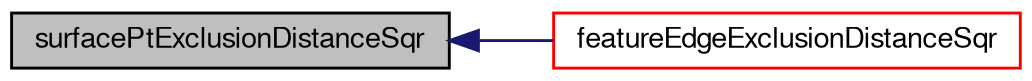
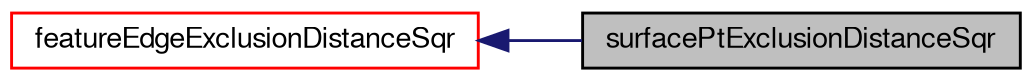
  digraph {
    rankdir=LR
    node [fontname=FreeSans fontsize=10 shape=record]
    n1 [color=black fillcolor=grey75 fontcolor=black height=0.2 label=surfacePtExclusionDistanceSqr style=filled width=0.4]
    n2 [color=red height=0.2 label=featureEdgeExclusionDistanceSqr width=0.4]
-   n1 -> n2 [color=midnightblue dir=back fontname=FreeSans fontsize=10 labelfontname=FreeSans labelfontsize=10 style=solid]
+   n2 -> n1 [color=midnightblue dir=back fontname=FreeSans fontsize=10 labelfontname=FreeSans labelfontsize=10 style=solid]
  }
